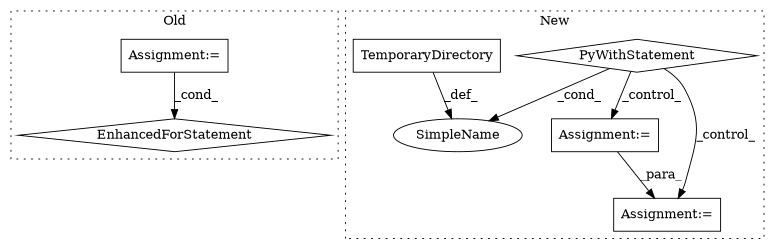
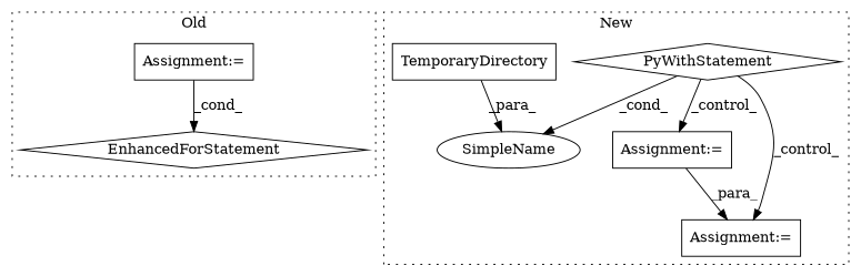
  digraph {
    node [a=7 l="53,2" s="5770,5839" shape=box]
    n1 [a=70 label=EnhancedForStatement shape=diamond]
    n2 [label="Assignment:="]
    n3 [a=32 l=20 label=TemporaryDirectory s=5772]
    n4 [l=1 label="Assignment:=" s=5836]
    n5 [a=42 label=SimpleName shape=ellipse l="" s=""]
    n6 [a=104 l="10,2" label=PyWithStatement s="5753,5792" shape=diamond]
    n7 [l=1 label="Assignment:=" s=5931]
    subgraph cluster_1 {
      label=Old
      style=dotted
      n1
      n2
    }
    subgraph cluster_2 {
      label=New
      style=dotted
      n3
      n4
      n5
      n6
      n7
    }
    n2 -> n1 [label=_cond_]
-   n3 -> n5 [label=_def_]
+   n3 -> n5 [label=_para_]
    n4 -> n7 [label=_para_]
    n6 -> n4 [label=_control_]
    n6 -> n5 [label=_cond_]
    n6 -> n7 [label=_control_]
  }
